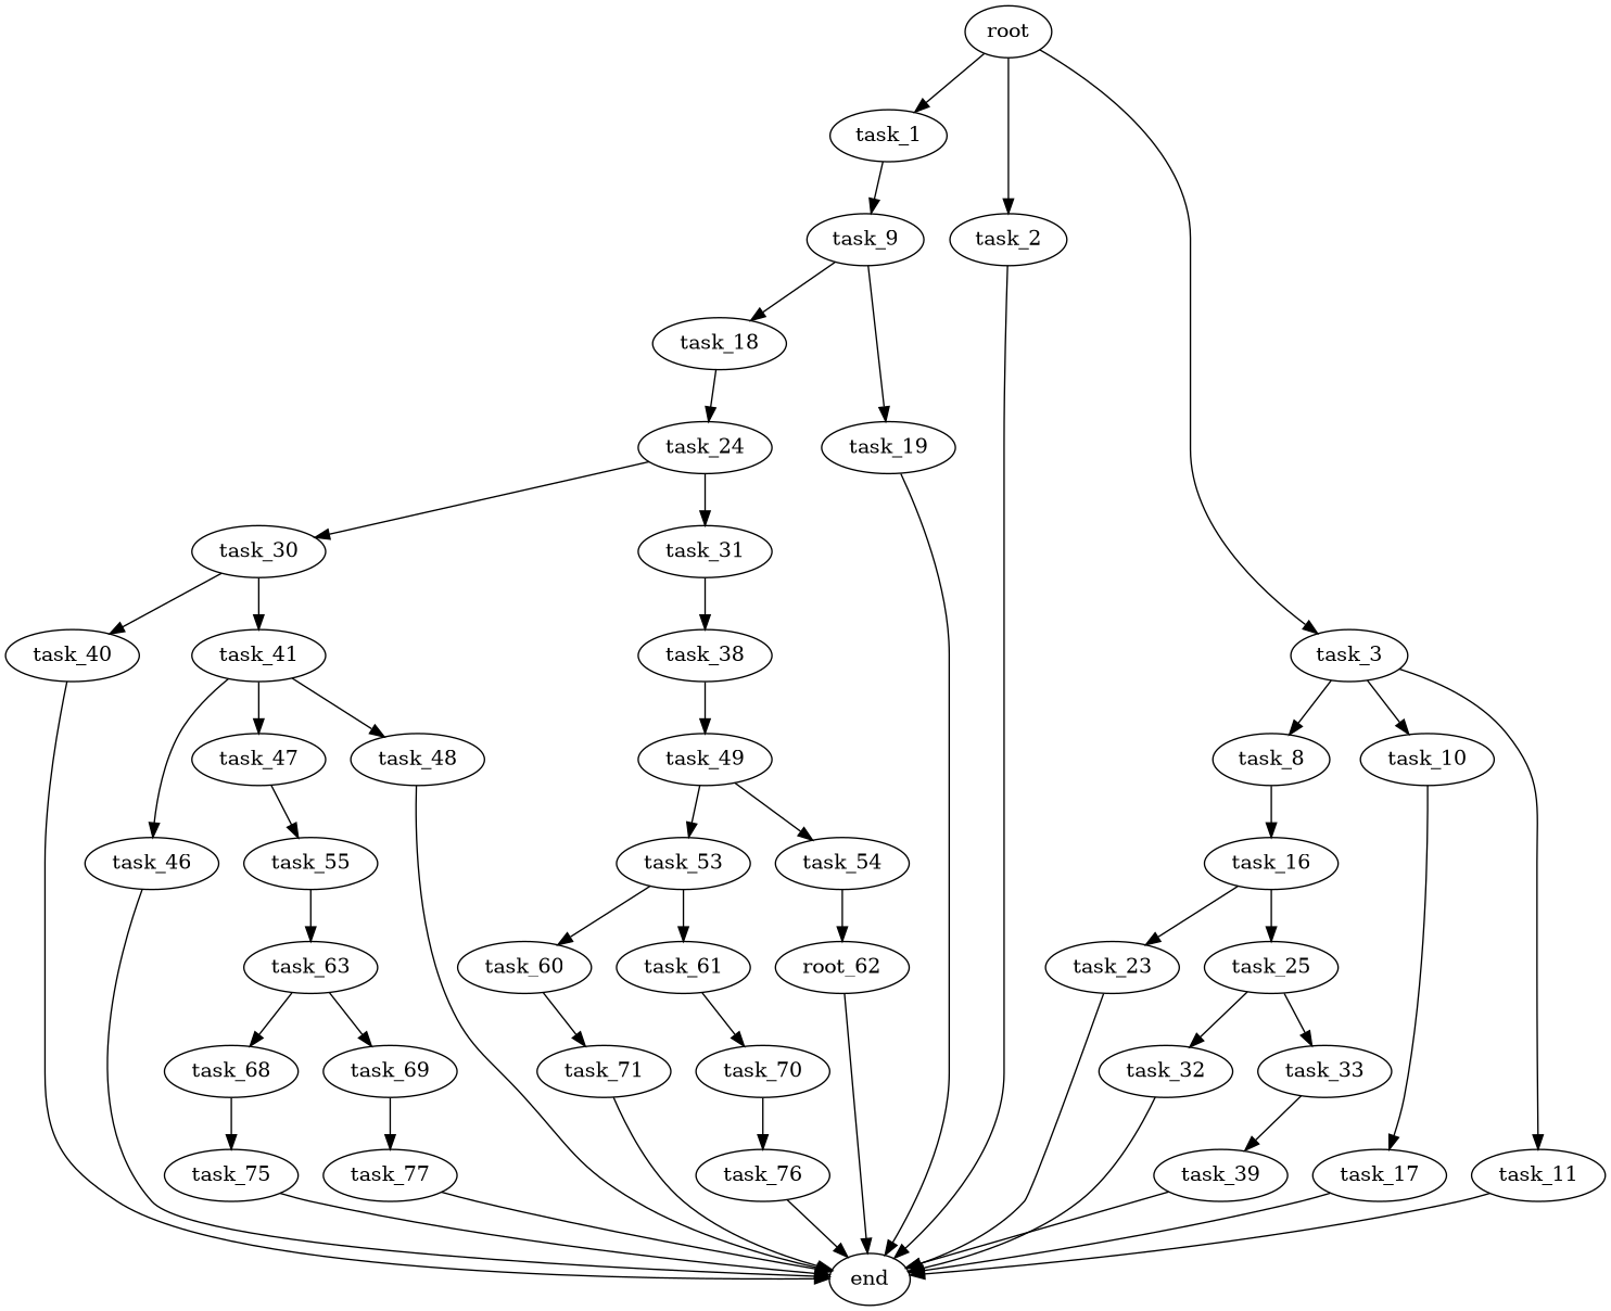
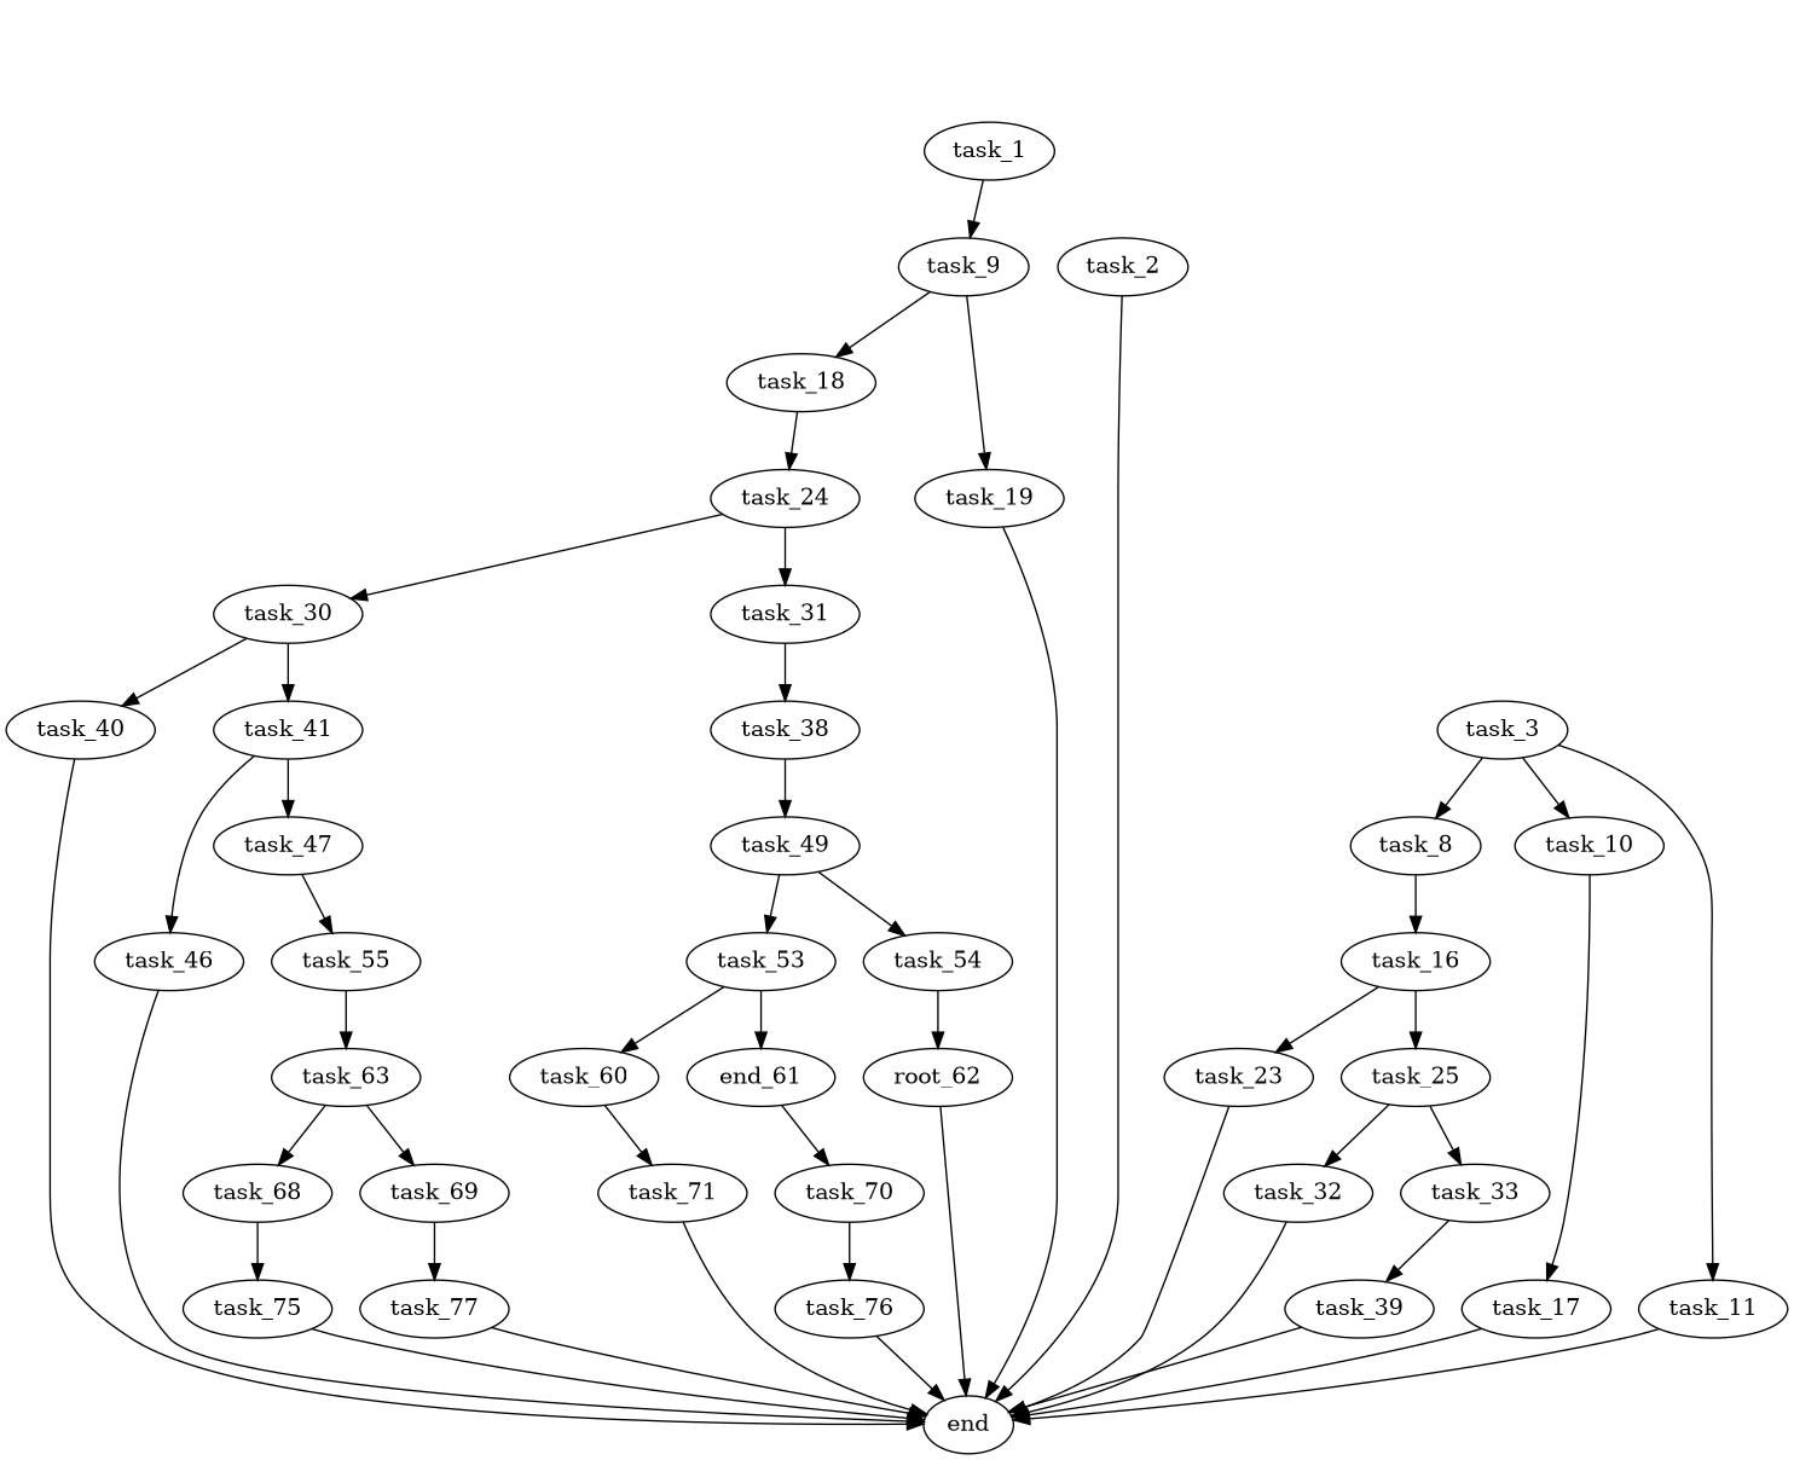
  digraph {
    fontname="DejaVu Serif"
    node [fontname="DejaVu Serif"]
    edge [fontname="DejaVu Serif"]
-   root
    task_1
    task_2
    task_3
    task_9
    end
    task_8
    task_10
    task_11
    task_18
    task_19
    task_16
    task_17
    task_24
    task_23
    task_25
    task_32
    task_33
    task_30
    task_31
    task_39
    task_40
    task_41
    task_38
    task_46
    task_47
-   task_48
    task_49
    task_55
    task_53
    task_54
    task_60
-   task_61
+   task_61 [label=end_61]
    n34 [label=root_62]
    task_63
    task_68
    task_69
    task_71
    task_70
    task_76
    task_75
    task_77
-   root -> task_1
-   root -> task_2
-   root -> task_3
    task_1 -> task_9
    task_2 -> end
    task_3 -> task_8
    task_3 -> task_10
    task_3 -> task_11
    task_9 -> task_18
    task_9 -> task_19
    task_8 -> task_16
    task_10 -> task_17
    task_11 -> end
    task_18 -> task_24
    task_19 -> end
    task_16 -> task_23
    task_16 -> task_25
    task_17 -> end
    task_24 -> task_30
    task_24 -> task_31
    task_23 -> end
    task_25 -> task_32
    task_25 -> task_33
    task_32 -> end
    task_33 -> task_39
    task_30 -> task_40
    task_30 -> task_41
    task_31 -> task_38
    task_39 -> end
    task_40 -> end
    task_41 -> task_46
    task_41 -> task_47
-   task_41 -> task_48
    task_38 -> task_49
    task_46 -> end
    task_47 -> task_55
-   task_48 -> end
    task_49 -> task_53
    task_49 -> task_54
    task_55 -> task_63
    task_53 -> task_60
    task_53 -> task_61
    task_54 -> n34
    task_60 -> task_71
    task_61 -> task_70
    n34 -> end
    task_63 -> task_68
    task_63 -> task_69
    task_68 -> task_75
    task_69 -> task_77
    task_71 -> end
    task_70 -> task_76
    task_76 -> end
    task_75 -> end
    task_77 -> end
  }
